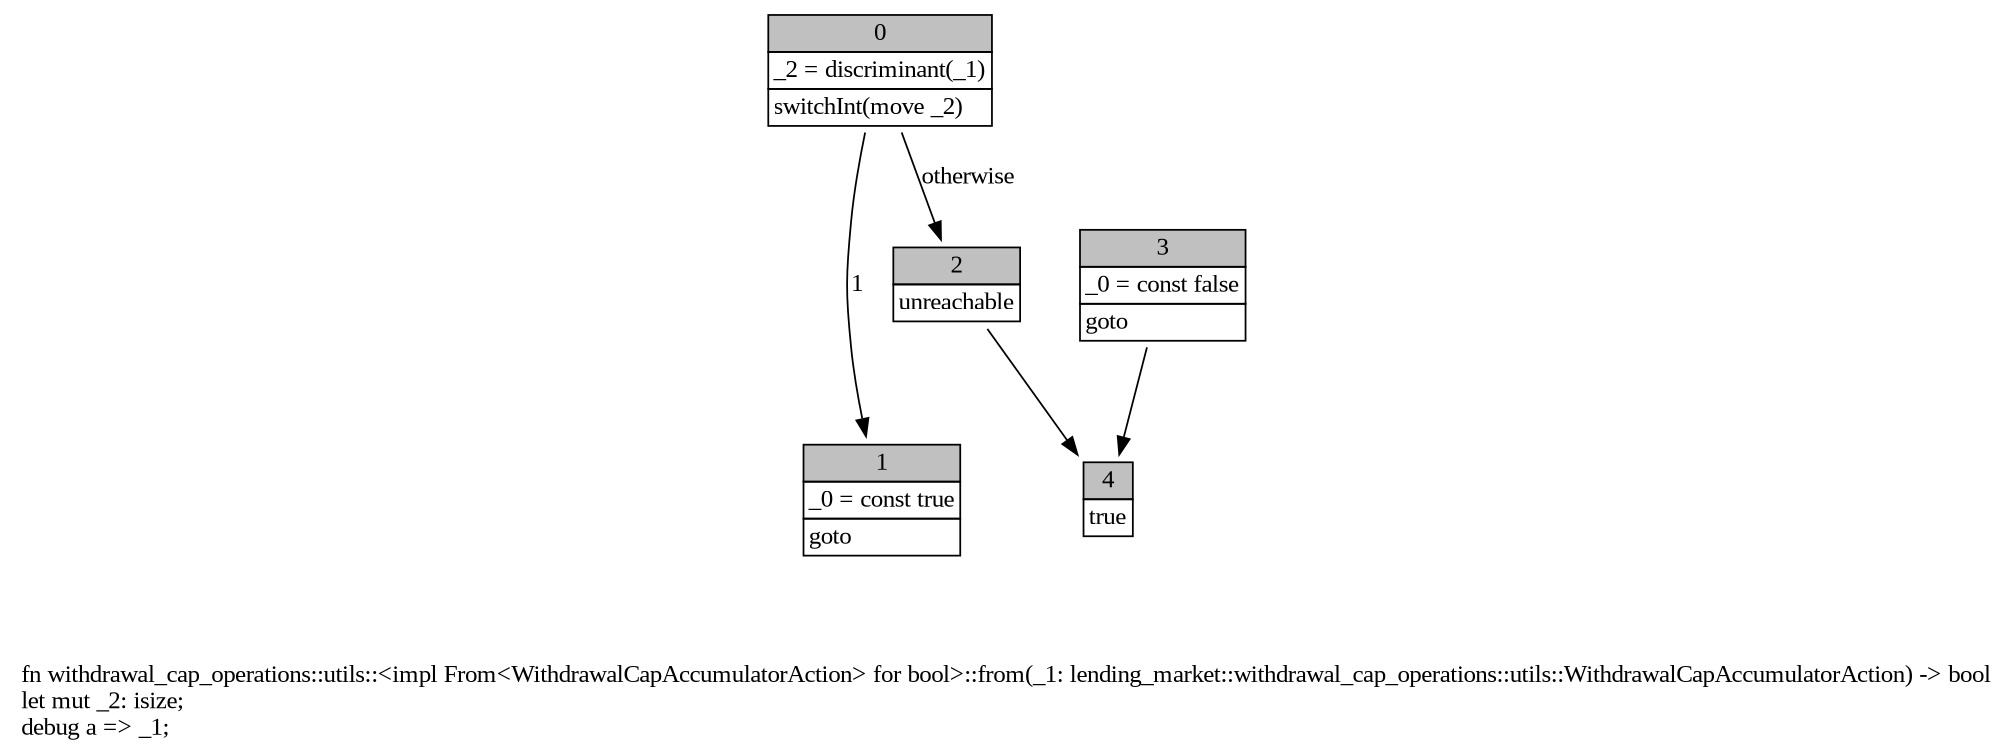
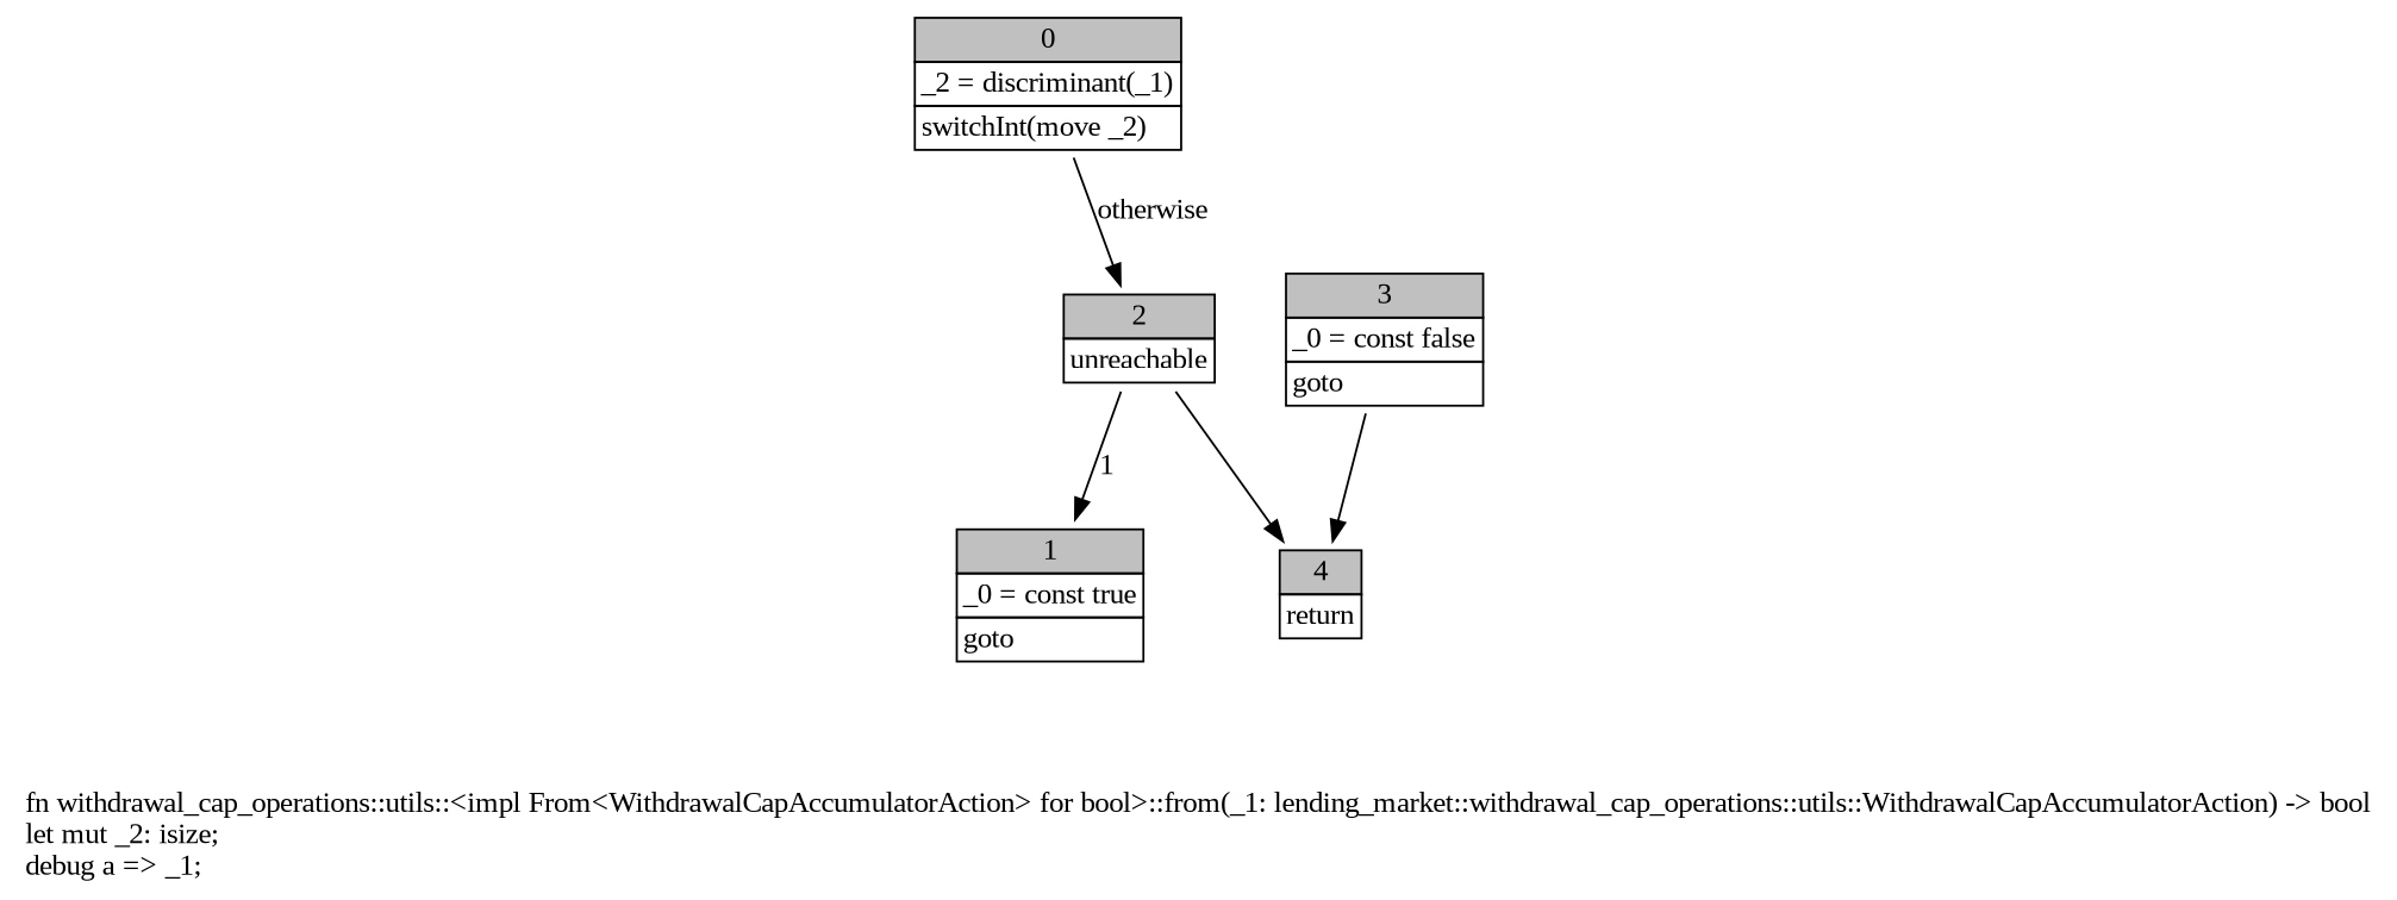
  digraph {
    fontname="Liberation Serif"
    label=<fn withdrawal_cap_operations::utils::&lt;impl From&lt;WithdrawalCapAccumulatorAction&gt; for bool&gt;::from(_1: lending_market::withdrawal_cap_operations::utils::WithdrawalCapAccumulatorAction) -&gt; bool<br align="left"/>let mut _2: isize;<br align="left"/>debug a =&gt; _1;<br align="left"/>>
    node [fontname="Liberation Serif" shape=none]
    edge [fontname="Liberation Serif"]
    n1 [label=<<table border="0" cellborder="1" cellspacing="0"><tr><td bgcolor="gray" align="center" colspan="1">0</td></tr><tr><td align="left" balign="left">_2 = discriminant(_1)<br/></td></tr><tr><td align="left">switchInt(move _2)</td></tr></table>>]
    n2 [label=<<table border="0" cellborder="1" cellspacing="0"><tr><td bgcolor="gray" align="center" colspan="1">1</td></tr><tr><td align="left" balign="left">_0 = const true<br/></td></tr><tr><td align="left">goto</td></tr></table>>]
    n3 [label=<<table border="0" cellborder="1" cellspacing="0"><tr><td bgcolor="gray" align="center" colspan="1">2</td></tr><tr><td align="left">unreachable</td></tr></table>>]
-   n4 [label=<<table border="0" cellborder="1" cellspacing="0"><tr><td bgcolor="gray" align="center" colspan="1">4</td></tr><tr><td align="left">true</td></tr></table>>]
+   n4 [label=<<table border="0" cellborder="1" cellspacing="0"><tr><td bgcolor="gray" align="center" colspan="1">4</td></tr><tr><td align="left">return</td></tr></table>>]
    n5 [label=<<table border="0" cellborder="1" cellspacing="0"><tr><td bgcolor="gray" align="center" colspan="1">3</td></tr><tr><td align="left" balign="left">_0 = const false<br/></td></tr><tr><td align="left">goto</td></tr></table>>]
-   n1 -> n2 [label=1]
+   n3 -> n2 [label=1]
    n1 -> n3 [label=otherwise]
    n3 -> n4
    n5 -> n4
  }
